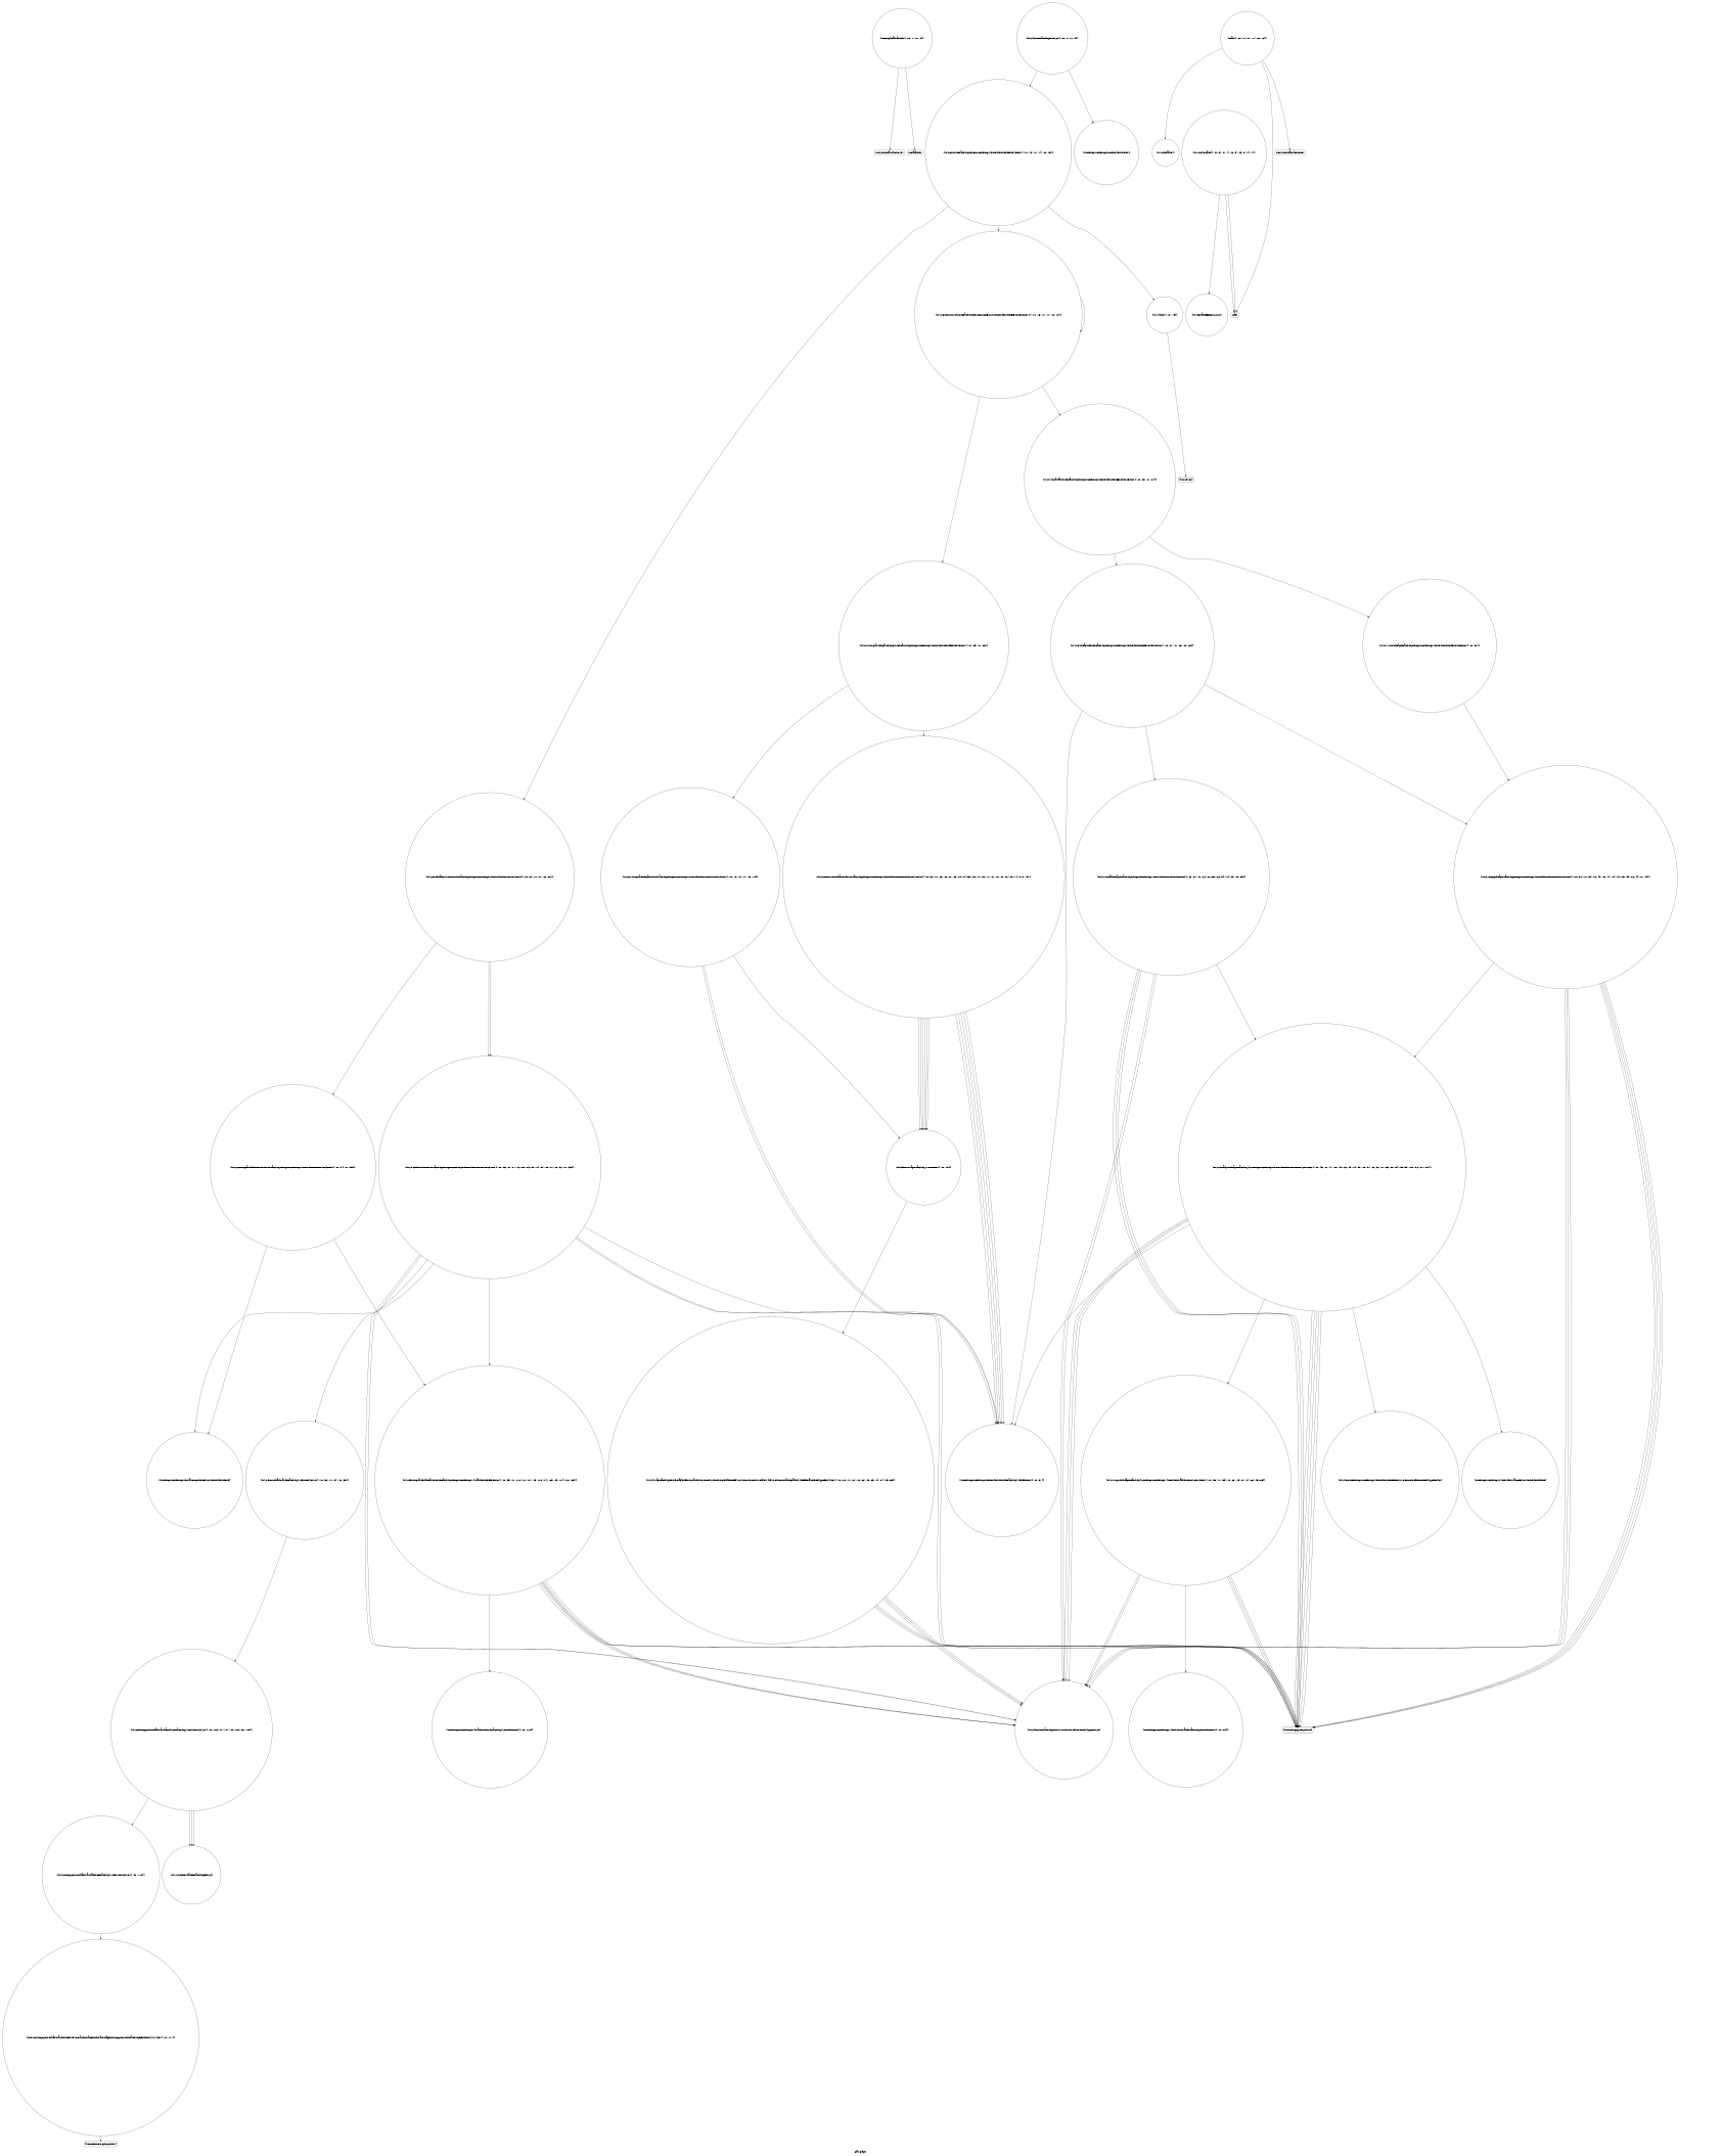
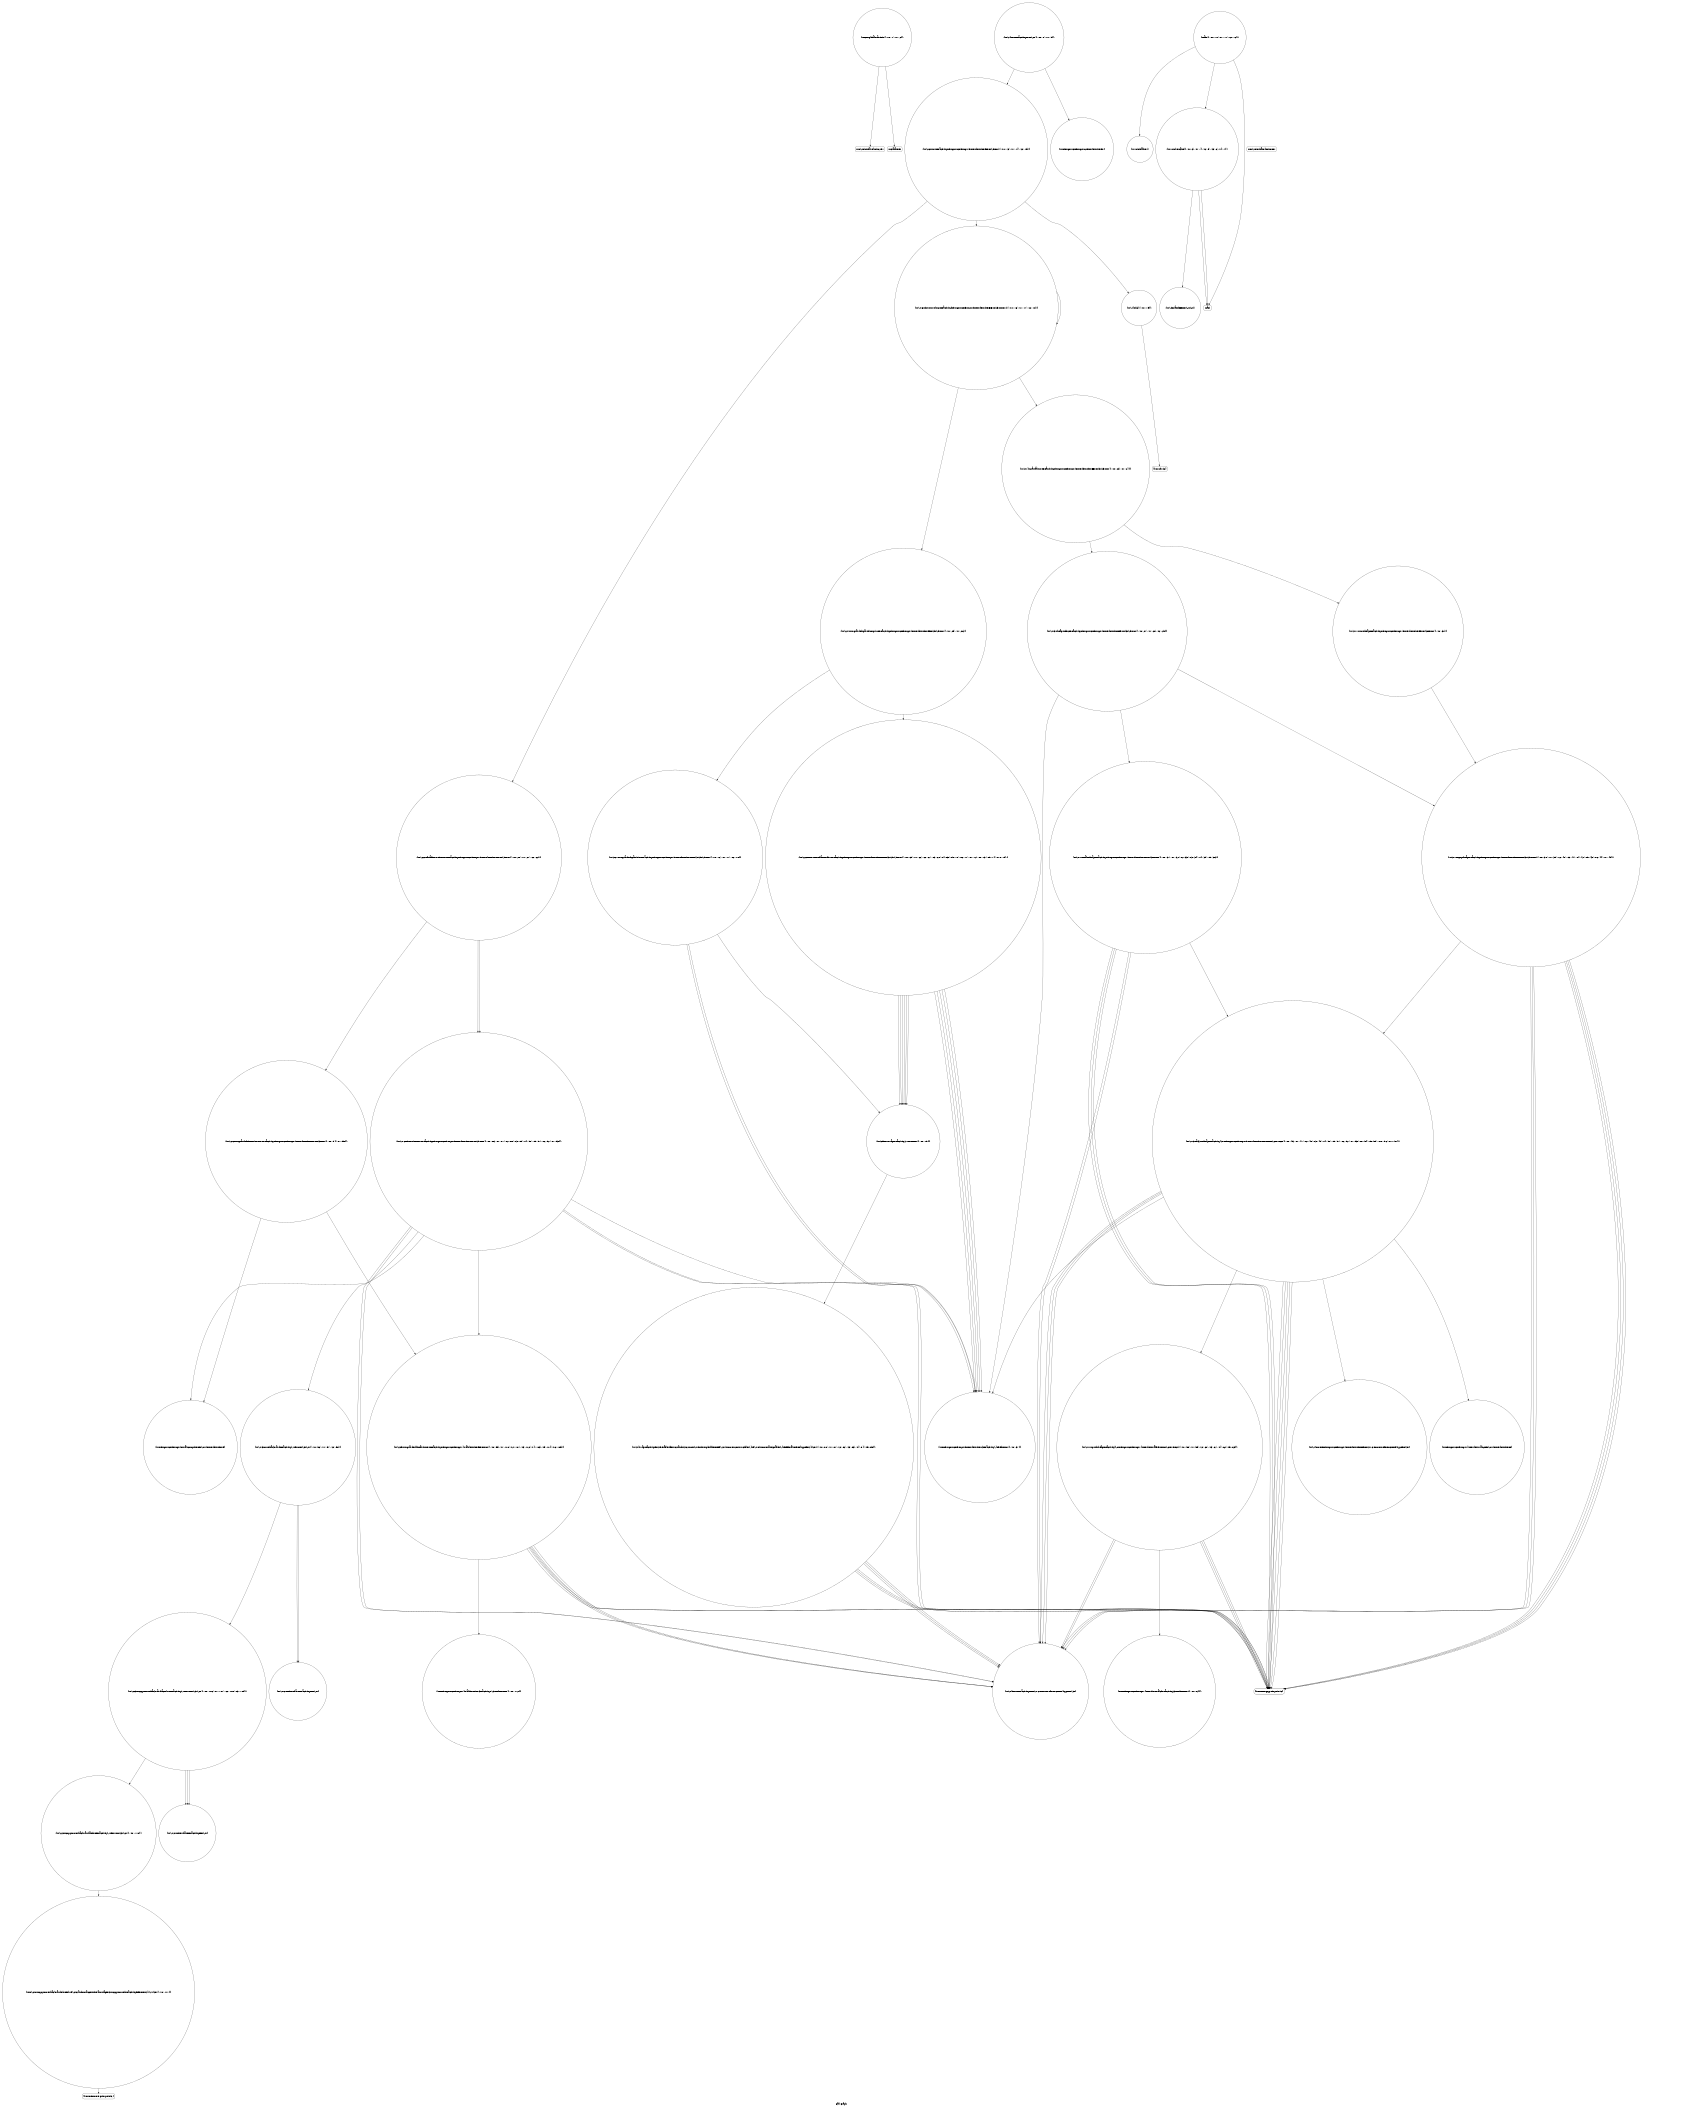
  digraph {
    label="Call Graph"
    node [shape=circle]
    edge [color=black tailport=s0]
    n1 [label="{__cxx_global_var_init|{<s0>1|<s1>2}}"]
    n2 [label="{_ZNSt8ios_base4InitC1Ev}" shape=Mrecord]
    n3 [label="{__cxa_atexit}" shape=Mrecord]
    n4 [label="{_ZNSt20__copy_move_backwardILb1ELb1ESt26random_access_iterator_tagE13__copy_move_bI8activityEEPT_PKS4_S7_S5_|{<s0>111}}"]
    n5 [label="{llvm.memmove.p0i8.p0i8.i64}" shape=Mrecord]
    n6 [label="{_ZSt4sortIP8activityEvT_S2_|{<s0>8|<s1>9}}"]
    n7 [label="{_ZN9__gnu_cxx5__ops16__iter_less_iterEv}"]
    n8 [label="{_ZSt6__sortIP8activityN9__gnu_cxx5__ops15_Iter_less_iterEEvT_S5_T0_|{<s0>13|<s1>14|<s2>15}}"]
    n9 [label="{_ZSt4__lgl|{<s0>19}}"]
    n10 [label="{_ZSt16__introsort_loopIP8activitylN9__gnu_cxx5__ops15_Iter_less_iterEEvT_S5_T0_T1_|{<s0>16|<s1>17|<s2>18}}"]
    n11 [label="{_ZSt22__final_insertion_sortIP8activityN9__gnu_cxx5__ops15_Iter_less_iterEEvT_S5_T0_|{<s0>20|<s1>21|<s2>22}}"]
    n12 [label="{llvm.ctlz.i64}" shape=Mrecord]
    n13 [label="{_ZSt14__partial_sortIP8activityN9__gnu_cxx5__ops15_Iter_less_iterEEvT_S5_S5_T0_|{<s0>23|<s1>24}}"]
    n14 [label="{_ZSt27__unguarded_partition_pivotIP8activityN9__gnu_cxx5__ops15_Iter_less_iterEET_S5_S5_T0_|{<s0>25|<s1>26}}"]
    n15 [label="{_ZSt16__insertion_sortIP8activityN9__gnu_cxx5__ops15_Iter_less_iterEEvT_S5_T0_|{<s0>86|<s1>87|<s2>88|<s3>89|<s4>90|<s5>91|<s6>92|<s7>93}}"]
    n16 [label="{_ZSt26__unguarded_insertion_sortIP8activityN9__gnu_cxx5__ops15_Iter_less_iterEEvT_S5_T0_|{<s0>94|<s1>95}}"]
    n17 [label="{_ZNK9__gnu_cxx5__ops15_Iter_less_iterclIP8activityS4_EEbT_T0_|{<s0>37}}"]
    n18 [label="{_ZSt11__push_heapIP8activitylS0_N9__gnu_cxx5__ops14_Iter_less_valEEvT_T0_S6_T1_RT2_|{<s0>58|<s1>59|<s2>60|<s3>61|<s4>62|<s5>63}}"]
    n19 [label="{llvm.memcpy.p0i8.p0i8.i64}" shape=Mrecord]
    n20 [label="{_ZNK9__gnu_cxx5__ops14_Iter_less_valclIP8activityS3_EEbT_RT0_|{<s0>64}}"]
    n21 [label="{_ZSt4moveIR8activityEONSt16remove_referenceIT_E4typeEOS3_}"]
+   n22 [label="{_ZSt12__miter_baseIP8activityET_S2_}"]
    n23 [label="{_Z10initializev}"]
    n24 [label="{_ZSt13__heap_selectIP8activityN9__gnu_cxx5__ops15_Iter_less_iterEEvT_S5_S5_T0_|{<s0>27|<s1>28|<s2>29}}"]
    n25 [label="{_ZSt11__sort_heapIP8activityN9__gnu_cxx5__ops15_Iter_less_iterEEvT_S5_RT0_|{<s0>30}}"]
    n26 [label="{_ZSt21__unguarded_partitionIP8activityN9__gnu_cxx5__ops15_Iter_less_iterEET_S5_S5_S5_T0_|{<s0>76|<s1>77|<s2>78}}"]
    n27 [label="{_ZSt22__move_median_to_firstIP8activityN9__gnu_cxx5__ops15_Iter_less_iterEEvT_S5_S5_S5_T0_|{<s0>65|<s1>66|<s2>67|<s3>68|<s4>69|<s5>70|<s6>71|<s7>72|<s8>73|<s9>74|<s10>75}}"]
    n28 [label="{_ZSt25__unguarded_linear_insertIP8activityN9__gnu_cxx5__ops14_Val_less_iterEEvT_T0_|{<s0>99|<s1>100|<s2>101|<s3>102|<s4>103|<s5>104|<s6>105}}"]
    n29 [label="{_ZSt13move_backwardIP8activityS1_ET0_T_S3_S2_|{<s0>96|<s1>97|<s2>98}}"]
    n30 [label="{_ZN9__gnu_cxx5__ops15__val_comp_iterENS0_15_Iter_less_iterE}"]
    n31 [label="{_ZSt11__make_heapIP8activityN9__gnu_cxx5__ops15_Iter_less_iterEEvT_S5_RT0_|{<s0>31|<s1>32|<s2>33|<s3>34|<s4>35|<s5>36}}"]
    n32 [label="{_ZSt10__pop_heapIP8activityN9__gnu_cxx5__ops15_Iter_less_iterEEvT_S5_S5_RT0_|{<s0>38|<s1>39|<s2>40|<s3>41|<s4>42|<s5>43|<s6>44|<s7>45}}"]
    n33 [label="{_ZSt13__adjust_heapIP8activitylS0_N9__gnu_cxx5__ops15_Iter_less_iterEEvT_T0_S6_T1_T2_|{<s0>46|<s1>47|<s2>48|<s3>49|<s4>50|<s5>51|<s6>52|<s7>53|<s8>54|<s9>55|<s10>56|<s11>57}}"]
    n34 [label="{_ZSt4moveIRN9__gnu_cxx5__ops15_Iter_less_iterEEONSt16remove_referenceIT_E4typeEOS5_}"]
    n35 [label="{_ZN9__gnu_cxx5__ops14_Iter_less_valC2ENS0_15_Iter_less_iterE}"]
    n36 [label="{_ZSt9iter_swapIP8activityS1_EvT_T0_|{<s0>79}}"]
    n37 [label="{_ZSt4swapI8activityENSt9enable_ifIXsr6__and_ISt6__not_ISt15__is_tuple_likeIT_EESt21is_move_constructibleIS4_ESt18is_move_assignableIS4_EEE5valueEvE4typeERS4_SD_|{<s0>80|<s1>81|<s2>82|<s3>83|<s4>84|<s5>85}}"]
    n38 [label="{_ZNK9__gnu_cxx5__ops14_Val_less_iterclI8activityPS3_EEbRT_T0_|{<s0>112}}"]
    n39 [label="{_ZSt3maxIdERKT_S2_S2_}"]
    n40 [label="{_ZSt23__copy_move_backward_a2ILb1EP8activityS1_ET1_T0_S3_S2_|{<s0>106|<s1>107|<s2>108|<s3>109}}"]
    n41 [label="{_ZSt22__copy_move_backward_aILb1EP8activityS1_ET1_T0_S3_S2_|{<s0>110}}"]
    n42 [label="{_ZSt12__niter_baseIP8activityET_S2_}"]
    n43 [label="{_Z10solve_casei|{<s0>3|<s1>4|<s2>5|<s3>6|<s4>7}}"]
    n44 [label="{scanf}" shape=Mrecord]
    n45 [label="{_ZNSt8ios_base4InitD1Ev}" shape=Mrecord]
    n46 [label="{main|{<s0>10|<s1>11|<s2>12}}"]
    n1 -> n2
    n1 -> n3 [tailport=s1]
    n4 -> n5
    n6 -> n7
    n6 -> n8 [tailport=s1]
    n8 -> n9
    n8 -> n10 [tailport=s1]
    n8 -> n11 [tailport=s2]
    n9 -> n12
    n10 -> n10 [tailport=s2]
    n10 -> n13
    n10 -> n14 [tailport=s1]
    n11 -> n15
    n11 -> n15 [tailport=s2]
    n11 -> n16 [tailport=s1]
    n13 -> n24
    n13 -> n25 [tailport=s1]
    n14 -> n26 [tailport=s1]
    n14 -> n27
    n15 -> n17
    n15 -> n19 [tailport=s2]
    n15 -> n19 [tailport=s5]
    n15 -> n21 [tailport=s1]
    n15 -> n21 [tailport=s4]
    n15 -> n28 [tailport=s7]
    n15 -> n29 [tailport=s3]
    n15 -> n30 [tailport=s6]
    n16 -> n28 [tailport=s1]
    n16 -> n30
    n18 -> n19
    n18 -> n19 [tailport=s3]
    n18 -> n19 [tailport=s5]
    n18 -> n20 [tailport=s1]
    n18 -> n21 [tailport=s2]
    n18 -> n21 [tailport=s4]
    n24 -> n17 [tailport=s1]
    n24 -> n31
    n24 -> n32 [tailport=s2]
    n25 -> n32
    n26 -> n17
    n26 -> n17 [tailport=s1]
    n26 -> n36 [tailport=s2]
    n27 -> n17
    n27 -> n17 [tailport=s1]
    n27 -> n17 [tailport=s3]
    n27 -> n17 [tailport=s6]
    n27 -> n17 [tailport=s8]
    n27 -> n36 [tailport=s2]
    n27 -> n36 [tailport=s4]
    n27 -> n36 [tailport=s5]
    n27 -> n36 [tailport=s7]
    n27 -> n36 [tailport=s9]
    n27 -> n36 [tailport=s10]
    n28 -> n19 [tailport=s1]
    n28 -> n19 [tailport=s4]
    n28 -> n19 [tailport=s6]
    n28 -> n21
    n28 -> n21 [tailport=s3]
    n28 -> n21 [tailport=s5]
    n28 -> n38 [tailport=s2]
+   n29 -> n22
+   n29 -> n22 [tailport=s1]
    n29 -> n40 [tailport=s2]
    n31 -> n19 [tailport=s1]
    n31 -> n19 [tailport=s3]
    n31 -> n19 [tailport=s4]
    n31 -> n21
    n31 -> n21 [tailport=s2]
    n31 -> n33 [tailport=s5]
    n32 -> n19 [tailport=s1]
    n32 -> n19 [tailport=s3]
    n32 -> n19 [tailport=s5]
    n32 -> n19 [tailport=s6]
    n32 -> n21
    n32 -> n21 [tailport=s2]
    n32 -> n21 [tailport=s4]
    n32 -> n33 [tailport=s7]
    n33 -> n17 [tailport=s1]
    n33 -> n18 [tailport=s11]
    n33 -> n19
    n33 -> n19 [tailport=s3]
    n33 -> n19 [tailport=s5]
    n33 -> n19 [tailport=s9]
    n33 -> n19 [tailport=s10]
    n33 -> n21 [tailport=s2]
    n33 -> n21 [tailport=s4]
    n33 -> n21 [tailport=s8]
    n33 -> n34 [tailport=s6]
    n33 -> n35 [tailport=s7]
    n36 -> n37
    n37 -> n19 [tailport=s1]
    n37 -> n19 [tailport=s3]
    n37 -> n19 [tailport=s5]
    n37 -> n21
    n37 -> n21 [tailport=s2]
    n37 -> n21 [tailport=s4]
    n40 -> n41 [tailport=s3]
    n40 -> n42
    n40 -> n42 [tailport=s1]
    n40 -> n42 [tailport=s2]
    n41 -> n4
    n43 -> n39 [tailport=s3]
    n43 -> n44
    n43 -> n44 [tailport=s1]
    n46 -> n23
-   n46 -> n45 [tailport=s2]
+   n46 -> n43 [tailport=s2]
    n46 -> n44 [tailport=s1]
  }
